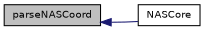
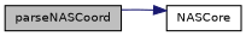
  digraph {
    rankdir=LR
    node [color=black fontname=Helvetica fontsize=10 shape=record]
    n1 [fillcolor=grey75 fontcolor=black height=0.2 label=parseNASCoord style=filled width=0.4]
    n2 [height=0.2 label=NASCore width=0.4]
-   n1 -> n2 [color=midnightblue dir=back fontname=Helvetica fontsize=10 labelfontname=Helvetica labelfontsize=10 style=solid]
+   n2 -> n1 [color=midnightblue dir=back fontname=Helvetica fontsize=10 labelfontname=Helvetica labelfontsize=10 style=solid]
  }
